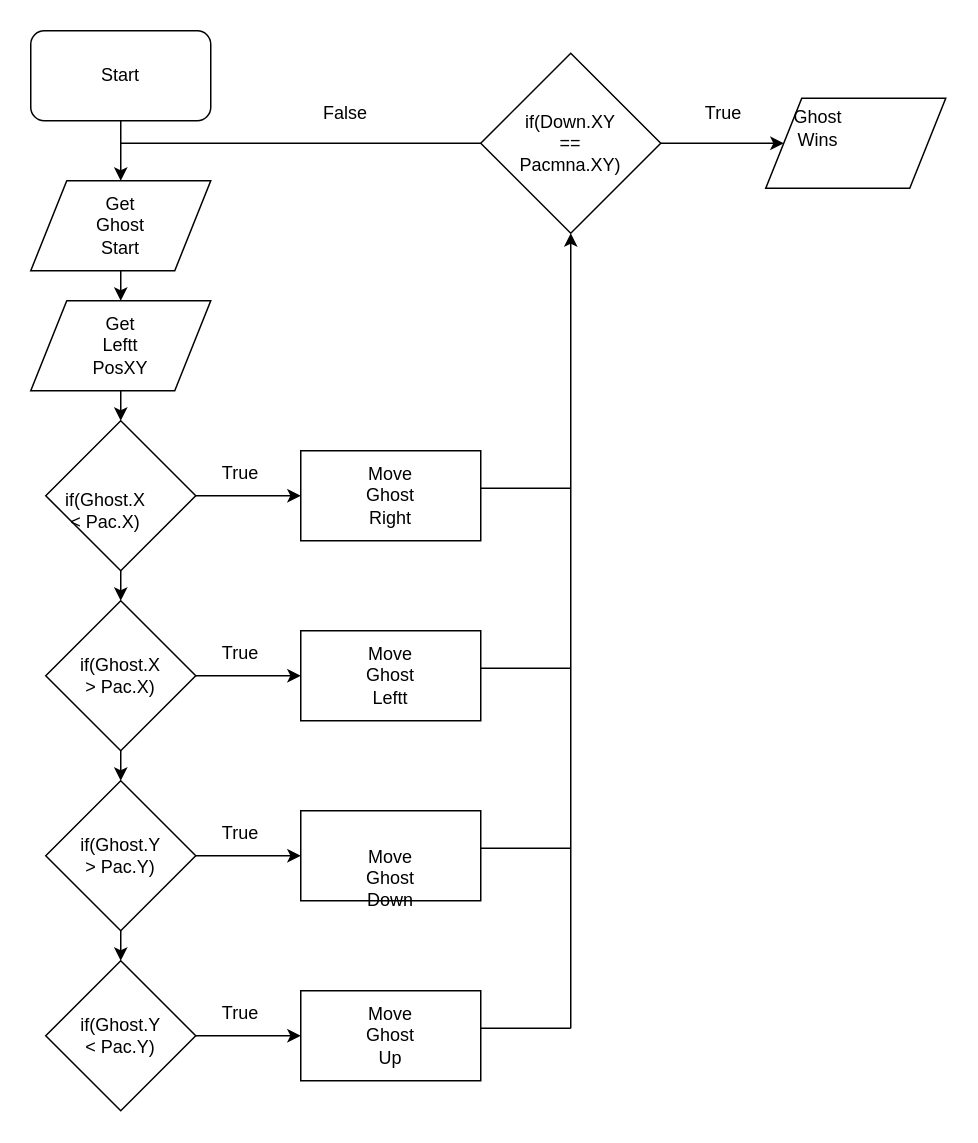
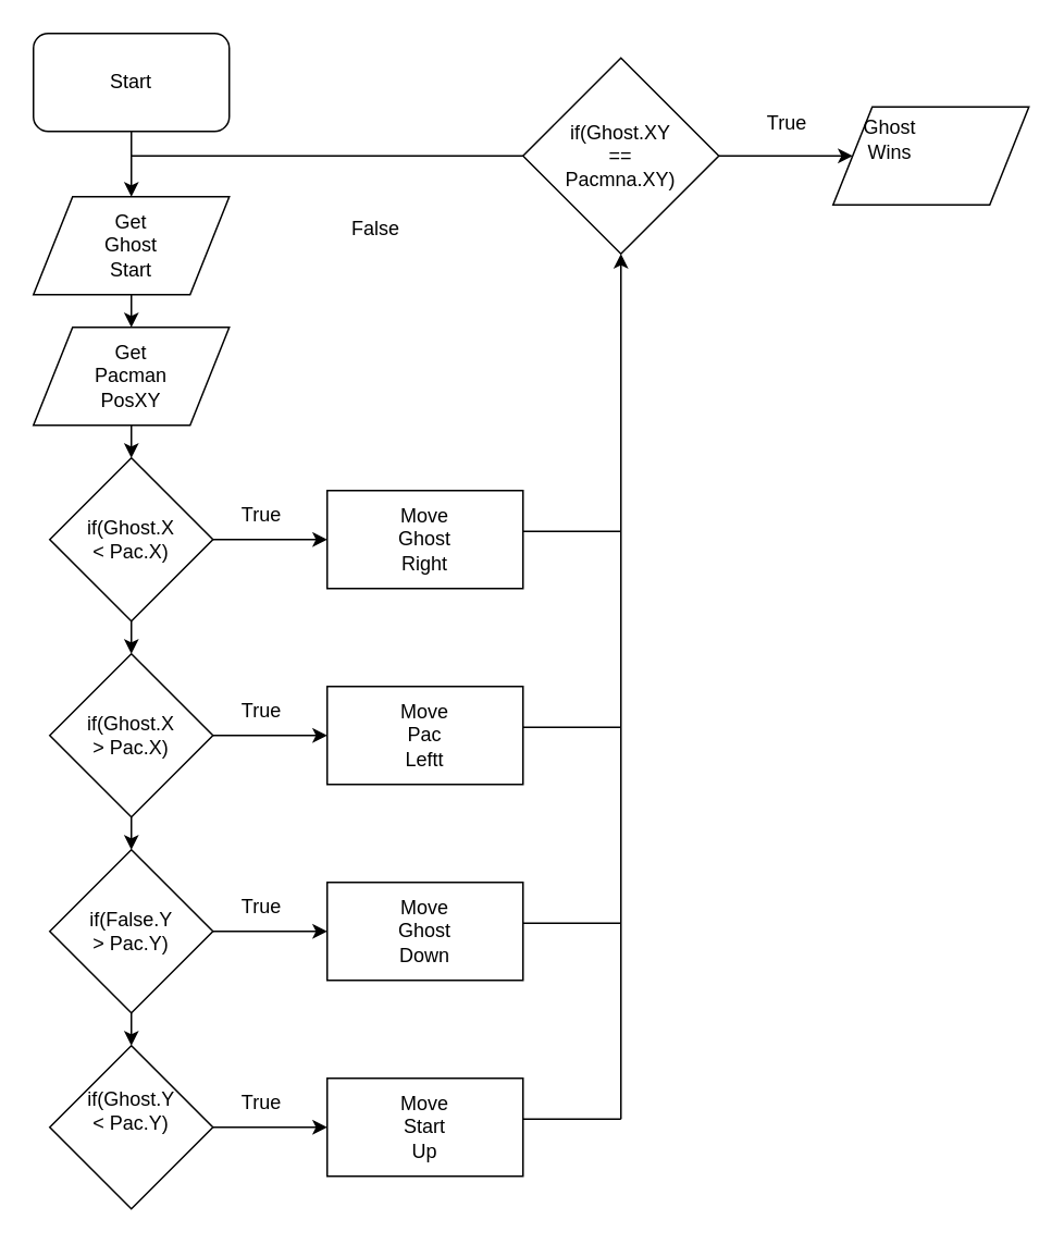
  <mxCell id="0" />
  <mxCell id="1" parent="0" />
  <mxCell id="2" value="" style="rhombus;whiteSpace=wrap;html=1;" vertex="1" parent="1"><mxGeometry x="320" y="35" width="120" height="120" as="geometry" /></mxCell>
  <mxCell id="3" value="" style="rhombus;whiteSpace=wrap;html=1;" vertex="1" parent="1"><mxGeometry x="30" y="280" width="100" height="100" as="geometry" /></mxCell>
  <mxCell id="4" value="" style="rounded=1;whiteSpace=wrap;html=1;" vertex="1" parent="1"><mxGeometry x="20" y="20" width="120" height="60" as="geometry" /></mxCell>
  <mxCell id="5" value="&lt;div&gt;Start&lt;/div&gt;" style="text;html=1;strokeColor=none;fillColor=none;align=center;verticalAlign=middle;whiteSpace=wrap;rounded=0;" vertex="1" parent="1"><mxGeometry x="60" y="40" width="40" height="20" as="geometry" /></mxCell>
  <mxCell id="6" value="" style="shape=parallelogram;perimeter=parallelogramPerimeter;whiteSpace=wrap;html=1;" vertex="1" parent="1"><mxGeometry x="20" y="120" width="120" height="60" as="geometry" /></mxCell>
  <mxCell id="7" value="" style="endArrow=classic;html=1;entryX=0.5;entryY=0;entryDx=0;entryDy=0;" edge="1" parent="1" target="6"><mxGeometry width="50" height="50" relative="1" as="geometry"><mxPoint x="80" y="80" as="sourcePoint" /><mxPoint x="130" y="30" as="targetPoint" /></mxGeometry></mxCell>
  <mxCell id="8" value="&lt;div&gt;Get Ghost&lt;/div&gt;&lt;div&gt;Start&lt;br&gt;&lt;/div&gt;" style="text;html=1;strokeColor=none;fillColor=none;align=center;verticalAlign=middle;whiteSpace=wrap;rounded=0;" vertex="1" parent="1"><mxGeometry x="60" y="140" width="40" height="20" as="geometry" /></mxCell>
  <mxCell id="9" value="" style="shape=parallelogram;perimeter=parallelogramPerimeter;whiteSpace=wrap;html=1;" vertex="1" parent="1"><mxGeometry x="20" y="200" width="120" height="60" as="geometry" /></mxCell>
  <mxCell id="10" value="" style="endArrow=classic;html=1;entryX=0.5;entryY=0;entryDx=0;entryDy=0;" edge="1" parent="1" target="9"><mxGeometry width="50" height="50" relative="1" as="geometry"><mxPoint x="80" y="180" as="sourcePoint" /><mxPoint x="130" y="130" as="targetPoint" /></mxGeometry></mxCell>
- <mxCell id="11" value="&lt;div&gt;Get Leftt&lt;br&gt;&lt;/div&gt;&lt;div&gt;PosXY&lt;br&gt;&lt;/div&gt;" style="text;html=1;strokeColor=none;fillColor=none;align=center;verticalAlign=middle;whiteSpace=wrap;rounded=0;" vertex="1" parent="1"><mxGeometry x="60" y="220" width="40" height="20" as="geometry" /></mxCell>
- <mxCell id="12" value="if(Ghost.X &amp;lt; Pac.X)" style="text;html=1;strokeColor=none;fillColor=none;align=center;verticalAlign=middle;whiteSpace=wrap;rounded=0;" vertex="1" parent="1"><mxGeometry x="50" y="330" width="40" height="20" as="geometry" /></mxCell>
+ <mxCell id="11" value="&lt;div&gt;Get Pacman&lt;br&gt;&lt;/div&gt;&lt;div&gt;PosXY&lt;br&gt;&lt;/div&gt;" style="text;html=1;strokeColor=none;fillColor=none;align=center;verticalAlign=middle;whiteSpace=wrap;rounded=0;" vertex="1" parent="1"><mxGeometry x="60" y="220" width="40" height="20" as="geometry" /></mxCell>
+ <mxCell id="12" value="if(Ghost.X &amp;lt; Pac.X)" style="text;html=1;strokeColor=none;fillColor=none;align=center;verticalAlign=middle;whiteSpace=wrap;rounded=0;" vertex="1" parent="1"><mxGeometry x="60" y="320" width="40" height="20" as="geometry" /></mxCell>
  <mxCell id="13" value="" style="endArrow=classic;html=1;" edge="1" parent="1" target="3"><mxGeometry width="50" height="50" relative="1" as="geometry"><mxPoint x="80" y="260" as="sourcePoint" /><mxPoint x="130" y="210" as="targetPoint" /></mxGeometry></mxCell>
  <mxCell id="14" value="" style="rounded=0;whiteSpace=wrap;html=1;" vertex="1" parent="1"><mxGeometry x="200" y="300" width="120" height="60" as="geometry" /></mxCell>
  <mxCell id="15" value="" style="endArrow=classic;html=1;entryX=0;entryY=0.5;entryDx=0;entryDy=0;exitX=1;exitY=0.5;exitDx=0;exitDy=0;" edge="1" parent="1" source="3" target="14"><mxGeometry width="50" height="50" relative="1" as="geometry"><mxPoint x="140" y="325" as="sourcePoint" /><mxPoint x="190" y="275" as="targetPoint" /></mxGeometry></mxCell>
  <mxCell id="16" value="&lt;div&gt;Move Ghost&lt;/div&gt;&lt;div&gt;Right&lt;br&gt;&lt;/div&gt;" style="text;html=1;strokeColor=none;fillColor=none;align=center;verticalAlign=middle;whiteSpace=wrap;rounded=0;" vertex="1" parent="1"><mxGeometry x="240" y="320" width="40" height="20" as="geometry" /></mxCell>
  <mxCell id="17" value="True" style="text;html=1;strokeColor=none;fillColor=none;align=center;verticalAlign=middle;whiteSpace=wrap;rounded=0;" vertex="1" parent="1"><mxGeometry x="140" y="305" width="40" height="20" as="geometry" /></mxCell>
  <mxCell id="18" value="" style="rhombus;whiteSpace=wrap;html=1;" vertex="1" parent="1"><mxGeometry x="30" y="400" width="100" height="100" as="geometry" /></mxCell>
  <mxCell id="19" value="if(Ghost.X &amp;gt; Pac.X)" style="text;html=1;strokeColor=none;fillColor=none;align=center;verticalAlign=middle;whiteSpace=wrap;rounded=0;" vertex="1" parent="1"><mxGeometry x="60" y="440" width="40" height="20" as="geometry" /></mxCell>
  <mxCell id="20" value="" style="endArrow=classic;html=1;" edge="1" parent="1" target="18"><mxGeometry width="50" height="50" relative="1" as="geometry"><mxPoint x="80" y="380" as="sourcePoint" /><mxPoint x="130" y="330" as="targetPoint" /></mxGeometry></mxCell>
  <mxCell id="21" value="" style="rounded=0;whiteSpace=wrap;html=1;" vertex="1" parent="1"><mxGeometry x="200" y="420" width="120" height="60" as="geometry" /></mxCell>
  <mxCell id="22" value="" style="endArrow=classic;html=1;entryX=0;entryY=0.5;entryDx=0;entryDy=0;exitX=1;exitY=0.5;exitDx=0;exitDy=0;" edge="1" parent="1" source="18" target="21"><mxGeometry width="50" height="50" relative="1" as="geometry"><mxPoint x="140" y="445" as="sourcePoint" /><mxPoint x="190" y="395" as="targetPoint" /></mxGeometry></mxCell>
- <mxCell id="23" value="&lt;div&gt;Move Ghost&lt;/div&gt;&lt;div&gt;Leftt&lt;br&gt;&lt;/div&gt;" style="text;html=1;strokeColor=none;fillColor=none;align=center;verticalAlign=middle;whiteSpace=wrap;rounded=0;" vertex="1" parent="1"><mxGeometry x="240" y="440" width="40" height="20" as="geometry" /></mxCell>
+ <mxCell id="23" value="&lt;div&gt;Move Pac&lt;/div&gt;&lt;div&gt;Leftt&lt;br&gt;&lt;/div&gt;" style="text;html=1;strokeColor=none;fillColor=none;align=center;verticalAlign=middle;whiteSpace=wrap;rounded=0;" vertex="1" parent="1"><mxGeometry x="240" y="440" width="40" height="20" as="geometry" /></mxCell>
  <mxCell id="24" value="True" style="text;html=1;strokeColor=none;fillColor=none;align=center;verticalAlign=middle;whiteSpace=wrap;rounded=0;" vertex="1" parent="1"><mxGeometry x="140" y="425" width="40" height="20" as="geometry" /></mxCell>
  <mxCell id="25" value="" style="rhombus;whiteSpace=wrap;html=1;" vertex="1" parent="1"><mxGeometry x="30" y="520" width="100" height="100" as="geometry" /></mxCell>
- <mxCell id="26" value="if(Ghost.Y &amp;gt; Pac.Y)" style="text;html=1;strokeColor=none;fillColor=none;align=center;verticalAlign=middle;whiteSpace=wrap;rounded=0;" vertex="1" parent="1"><mxGeometry x="60" y="560" width="40" height="20" as="geometry" /></mxCell>
+ <mxCell id="26" value="if(False.Y &amp;gt; Pac.Y)" style="text;html=1;strokeColor=none;fillColor=none;align=center;verticalAlign=middle;whiteSpace=wrap;rounded=0;" vertex="1" parent="1"><mxGeometry x="60" y="560" width="40" height="20" as="geometry" /></mxCell>
  <mxCell id="27" value="" style="endArrow=classic;html=1;" edge="1" parent="1" target="25"><mxGeometry width="50" height="50" relative="1" as="geometry"><mxPoint x="80" y="500" as="sourcePoint" /><mxPoint x="130" y="450" as="targetPoint" /></mxGeometry></mxCell>
  <mxCell id="28" value="" style="rounded=0;whiteSpace=wrap;html=1;" vertex="1" parent="1"><mxGeometry x="200" y="540" width="120" height="60" as="geometry" /></mxCell>
  <mxCell id="29" value="" style="endArrow=classic;html=1;entryX=0;entryY=0.5;entryDx=0;entryDy=0;exitX=1;exitY=0.5;exitDx=0;exitDy=0;" edge="1" parent="1" source="25" target="28"><mxGeometry width="50" height="50" relative="1" as="geometry"><mxPoint x="140" y="565" as="sourcePoint" /><mxPoint x="190" y="515" as="targetPoint" /></mxGeometry></mxCell>
- <mxCell id="30" value="&lt;div&gt;Move Ghost&lt;/div&gt;&lt;div&gt;Down&lt;br&gt;&lt;/div&gt;" style="text;html=1;strokeColor=none;fillColor=none;align=center;verticalAlign=middle;whiteSpace=wrap;rounded=0;" vertex="1" parent="1"><mxGeometry x="240" y="575" width="40" height="20" as="geometry" /></mxCell>
+ <mxCell id="30" value="&lt;div&gt;Move Ghost&lt;/div&gt;&lt;div&gt;Down&lt;br&gt;&lt;/div&gt;" style="text;html=1;strokeColor=none;fillColor=none;align=center;verticalAlign=middle;whiteSpace=wrap;rounded=0;" vertex="1" parent="1"><mxGeometry x="240" y="560" width="40" height="20" as="geometry" /></mxCell>
  <mxCell id="31" value="True" style="text;html=1;strokeColor=none;fillColor=none;align=center;verticalAlign=middle;whiteSpace=wrap;rounded=0;" vertex="1" parent="1"><mxGeometry x="140" y="545" width="40" height="20" as="geometry" /></mxCell>
  <mxCell id="32" value="" style="rhombus;whiteSpace=wrap;html=1;" vertex="1" parent="1"><mxGeometry x="30" y="640" width="100" height="100" as="geometry" /></mxCell>
- <mxCell id="33" value="if(Ghost.Y &amp;lt; Pac.Y)" style="text;html=1;strokeColor=none;fillColor=none;align=center;verticalAlign=middle;whiteSpace=wrap;rounded=0;" vertex="1" parent="1"><mxGeometry x="60" y="680" width="40" height="20" as="geometry" /></mxCell>
+ <mxCell id="33" value="if(Ghost.Y &amp;lt; Pac.Y)" style="text;html=1;strokeColor=none;fillColor=none;align=center;verticalAlign=middle;whiteSpace=wrap;rounded=0;" vertex="1" parent="1"><mxGeometry x="60" y="670" width="40" height="20" as="geometry" /></mxCell>
  <mxCell id="34" value="" style="endArrow=classic;html=1;" edge="1" parent="1" target="32"><mxGeometry width="50" height="50" relative="1" as="geometry"><mxPoint x="80" y="620" as="sourcePoint" /><mxPoint x="130" y="570" as="targetPoint" /></mxGeometry></mxCell>
  <mxCell id="35" value="" style="rounded=0;whiteSpace=wrap;html=1;" vertex="1" parent="1"><mxGeometry x="200" y="660" width="120" height="60" as="geometry" /></mxCell>
  <mxCell id="36" value="" style="endArrow=classic;html=1;entryX=0;entryY=0.5;entryDx=0;entryDy=0;exitX=1;exitY=0.5;exitDx=0;exitDy=0;" edge="1" parent="1" source="32" target="35"><mxGeometry width="50" height="50" relative="1" as="geometry"><mxPoint x="140" y="685" as="sourcePoint" /><mxPoint x="190" y="635" as="targetPoint" /></mxGeometry></mxCell>
- <mxCell id="37" value="&lt;div&gt;Move Ghost&lt;/div&gt;&lt;div&gt;Up&lt;br&gt;&lt;/div&gt;" style="text;html=1;strokeColor=none;fillColor=none;align=center;verticalAlign=middle;whiteSpace=wrap;rounded=0;" vertex="1" parent="1"><mxGeometry x="240" y="680" width="40" height="20" as="geometry" /></mxCell>
+ <mxCell id="37" value="&lt;div&gt;Move Start&lt;/div&gt;&lt;div&gt;Up&lt;br&gt;&lt;/div&gt;" style="text;html=1;strokeColor=none;fillColor=none;align=center;verticalAlign=middle;whiteSpace=wrap;rounded=0;" vertex="1" parent="1"><mxGeometry x="240" y="680" width="40" height="20" as="geometry" /></mxCell>
  <mxCell id="38" value="True" style="text;html=1;strokeColor=none;fillColor=none;align=center;verticalAlign=middle;whiteSpace=wrap;rounded=0;" vertex="1" parent="1"><mxGeometry x="140" y="665" width="40" height="20" as="geometry" /></mxCell>
  <mxCell id="39" value="" style="endArrow=classic;html=1;entryX=0.5;entryY=1;entryDx=0;entryDy=0;" edge="1" parent="1" target="2"><mxGeometry width="50" height="50" relative="1" as="geometry"><mxPoint x="380" y="685" as="sourcePoint" /><mxPoint x="380" y="235" as="targetPoint" /></mxGeometry></mxCell>
  <mxCell id="40" value="" style="endArrow=none;html=1;" edge="1" parent="1"><mxGeometry width="50" height="50" relative="1" as="geometry"><mxPoint x="320" y="685" as="sourcePoint" /><mxPoint x="380" y="685" as="targetPoint" /></mxGeometry></mxCell>
  <mxCell id="41" value="" style="endArrow=none;html=1;" edge="1" parent="1"><mxGeometry width="50" height="50" relative="1" as="geometry"><mxPoint x="320" y="565" as="sourcePoint" /><mxPoint x="380" y="565" as="targetPoint" /></mxGeometry></mxCell>
  <mxCell id="42" value="" style="endArrow=none;html=1;" edge="1" parent="1"><mxGeometry width="50" height="50" relative="1" as="geometry"><mxPoint x="320" y="445" as="sourcePoint" /><mxPoint x="380" y="445" as="targetPoint" /></mxGeometry></mxCell>
  <mxCell id="43" value="" style="endArrow=none;html=1;" edge="1" parent="1"><mxGeometry width="50" height="50" relative="1" as="geometry"><mxPoint x="320" y="325" as="sourcePoint" /><mxPoint x="380" y="325" as="targetPoint" /></mxGeometry></mxCell>
- <mxCell id="44" value="&lt;div&gt;if(Down.XY == Pacmna.XY)&lt;/div&gt;" style="text;html=1;strokeColor=none;fillColor=none;align=center;verticalAlign=middle;whiteSpace=wrap;rounded=0;" vertex="1" parent="1"><mxGeometry x="360" y="85" width="40" height="20" as="geometry" /></mxCell>
+ <mxCell id="44" value="&lt;div&gt;if(Ghost.XY == Pacmna.XY)&lt;/div&gt;" style="text;html=1;strokeColor=none;fillColor=none;align=center;verticalAlign=middle;whiteSpace=wrap;rounded=0;" vertex="1" parent="1"><mxGeometry x="360" y="85" width="40" height="20" as="geometry" /></mxCell>
  <mxCell id="45" value="" style="endArrow=none;html=1;" edge="1" parent="1"><mxGeometry width="50" height="50" relative="1" as="geometry"><mxPoint x="80" y="95" as="sourcePoint" /><mxPoint x="320" y="95" as="targetPoint" /></mxGeometry></mxCell>
  <mxCell id="46" value="" style="shape=parallelogram;perimeter=parallelogramPerimeter;whiteSpace=wrap;html=1;" vertex="1" parent="1"><mxGeometry x="510" y="65" width="120" height="60" as="geometry" /></mxCell>
- <mxCell id="47" value="False" style="text;html=1;strokeColor=none;fillColor=none;align=center;verticalAlign=middle;whiteSpace=wrap;rounded=0;" vertex="1" parent="1"><mxGeometry x="210" y="65" width="40" height="20" as="geometry" /></mxCell>
+ <mxCell id="47" value="False" style="text;html=1;strokeColor=none;fillColor=none;align=center;verticalAlign=middle;whiteSpace=wrap;rounded=0;" vertex="1" parent="1"><mxGeometry x="210" y="130" width="40" height="20" as="geometry" /></mxCell>
  <mxCell id="48" value="" style="endArrow=classic;html=1;" edge="1" parent="1" target="46"><mxGeometry width="50" height="50" relative="1" as="geometry"><mxPoint x="440" y="95" as="sourcePoint" /><mxPoint x="490" y="45" as="targetPoint" /></mxGeometry></mxCell>
  <mxCell id="49" value="&lt;div&gt;Ghost&lt;/div&gt;&lt;div&gt;Wins&lt;br&gt;&lt;/div&gt;" style="text;html=1;strokeColor=none;fillColor=none;align=center;verticalAlign=middle;whiteSpace=wrap;rounded=0;" vertex="1" parent="1"><mxGeometry x="525" y="75" width="40" height="20" as="geometry" /></mxCell>
  <mxCell id="50" value="True" style="text;html=1;strokeColor=none;fillColor=none;align=center;verticalAlign=middle;whiteSpace=wrap;rounded=0;" vertex="1" parent="1"><mxGeometry x="462" y="65" width="40" height="20" as="geometry" /></mxCell>
